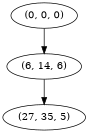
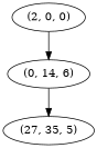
  digraph {
-   "(0, 0, 0)"
-   "(6, 14, 6)"
+   "(0, 0, 0)" [label="(2, 0, 0)"]
+   "(6, 14, 6)" [label="(0, 14, 6)"]
    "(27, 35, 5)"
    "(0, 0, 0)" -> "(6, 14, 6)"
    "(6, 14, 6)" -> "(27, 35, 5)"
  }
